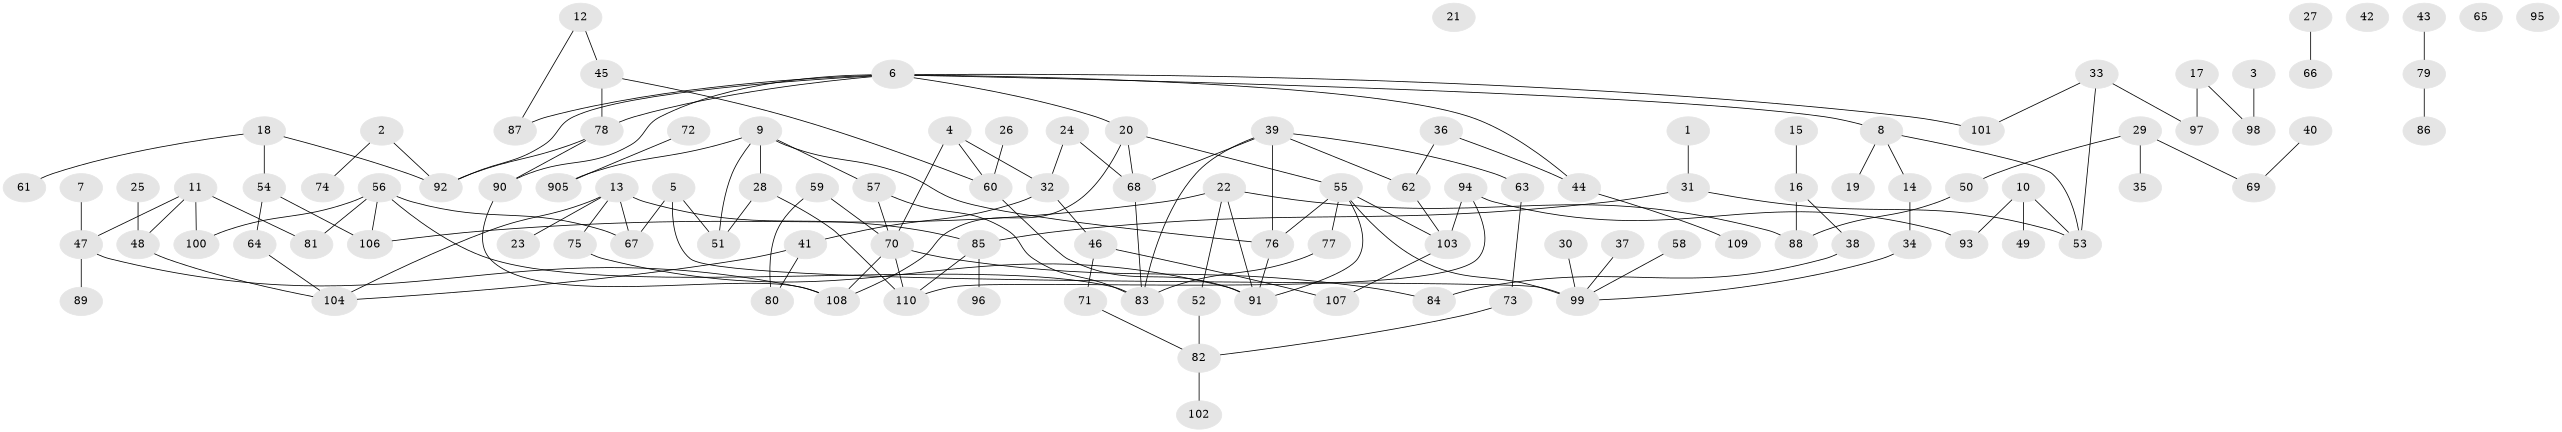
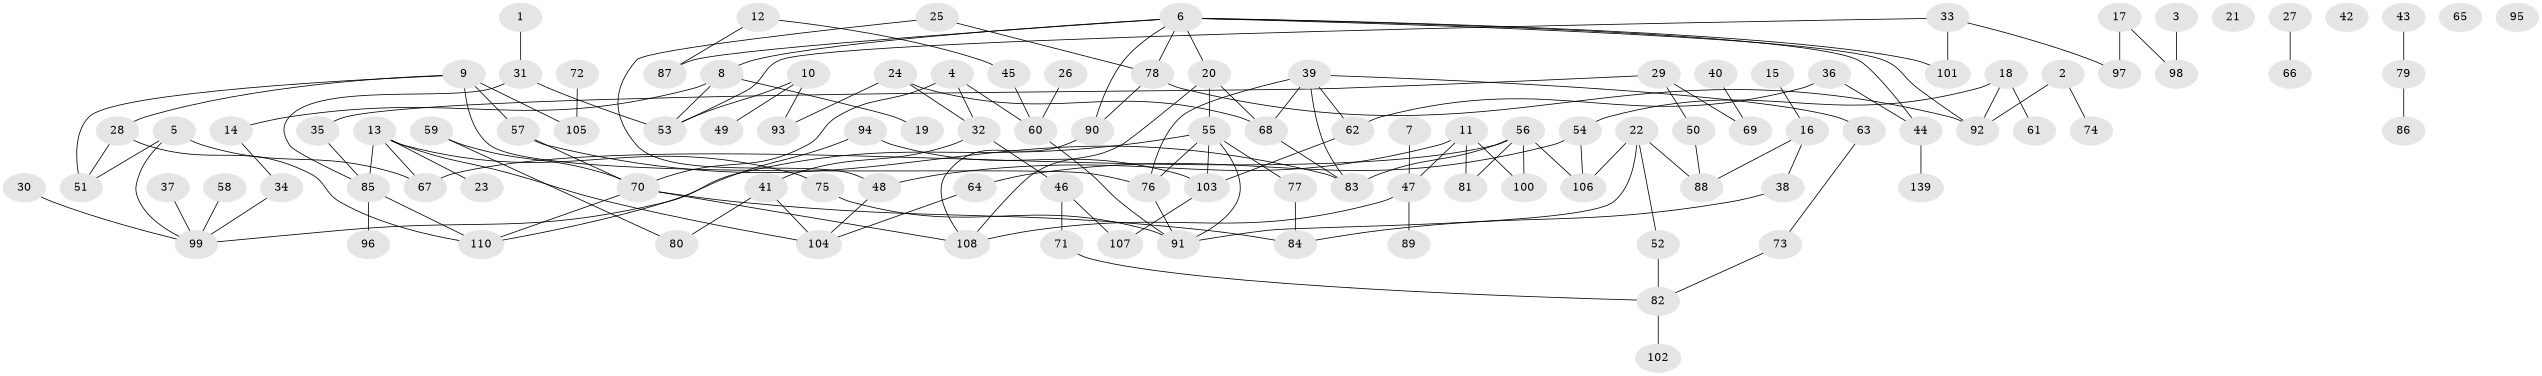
  graph {
    node [color=gray90 style=filled]
    1
    31
    53
    85
    2
    74
    92
    3
    98
    4
    32
    60
    70
    41
    46
    91
    108
    110
    84
    5
    51
    67
    99
    6
    8
    20
    44
    78
    87
    90
    101
    14
    19
    55
    68
-   109
+   109 [label=139]
    7
    47
    89
    34
    9
    28
    57
    76
-   105 [label=905]
+   105
    83
    10
    49
    93
    11
    48
    81
    100
    104
    12
    45
    13
    23
    75
    96
    15
    16
    38
    88
    17
    97
    18
    54
    61
    106
    64
    77
    103
    21
    22
    52
    82
    24
    25
    26
    27
    66
    29
    35
    50
    69
    30
    80
    71
    107
    33
    36
    62
    37
    39
    63
    73
    40
    42
    43
    79
    86
    102
    56
    58
    59
    65
    72
    94
    95
    1 -- 31
    31 -- 53
    31 -- 85
    85 -- 110
    85 -- 96
    2 -- 74
    2 -- 92
    3 -- 98
    4 -- 32
    4 -- 60
    4 -- 70
    32 -- 41
    32 -- 46
    60 -- 91
    70 -- 108
    70 -- 110
    70 -- 84
    41 -- 104
    41 -- 80
    46 -- 71
    46 -- 107
    5 -- 51
    5 -- 67
    5 -- 99
    6 -- 92
    6 -- 8
    6 -- 20
    6 -- 44
    6 -- 78
    6 -- 87
    6 -- 90
    6 -- 101
    8 -- 53
    8 -- 14
    8 -- 19
    20 -- 108
    20 -- 55
    20 -- 68
    44 -- 109
    78 -- 92
    78 -- 90
    90 -- 108
    14 -- 34
    55 -- 91
    55 -- 99
    55 -- 76
    55 -- 77
    55 -- 103
    68 -- 83
    7 -- 47
    47 -- 108
    47 -- 89
    34 -- 99
    9 -- 51
    9 -- 28
    9 -- 57
    9 -- 76
    9 -- 105
    28 -- 110
    28 -- 51
    57 -- 70
    57 -- 83
    76 -- 91
    10 -- 53
    10 -- 49
    10 -- 93
    11 -- 47
    11 -- 48
    11 -- 81
    11 -- 100
    48 -- 104
    12 -- 87
    12 -- 45
    45 -- 60
    13 -- 85
    13 -- 67
    13 -- 104
    13 -- 23
    13 -- 75
    75 -- 91
    15 -- 16
    16 -- 38
    16 -- 88
    38 -- 84
    17 -- 98
    17 -- 97
    18 -- 92
    18 -- 54
    18 -- 61
    54 -- 106
    54 -- 64
    64 -- 104
-   77 -- 83
+   77 -- 84
    103 -- 107
    22 -- 91
    22 -- 88
    22 -- 106
    22 -- 52
    52 -- 82
    82 -- 102
    24 -- 32
    24 -- 68
-   94 -- 93
-   45 -- 78
+   24 -- 93
+   25 -- 78
    25 -- 48
    26 -- 60
    27 -- 66
    29 -- 35
    29 -- 50
    29 -- 69
+   35 -- 85
    50 -- 88
    30 -- 99
    71 -- 82
    33 -- 53
    33 -- 101
    33 -- 97
    36 -- 44
    36 -- 62
    62 -- 103
    37 -- 99
    39 -- 68
    39 -- 76
    39 -- 83
    39 -- 62
    39 -- 63
    63 -- 73
    73 -- 82
    40 -- 69
    43 -- 79
    79 -- 86
    56 -- 67
    56 -- 83
    56 -- 81
    56 -- 100
    56 -- 106
    58 -- 99
    59 -- 70
    59 -- 80
    72 -- 105
    94 -- 110
    94 -- 103
  }
